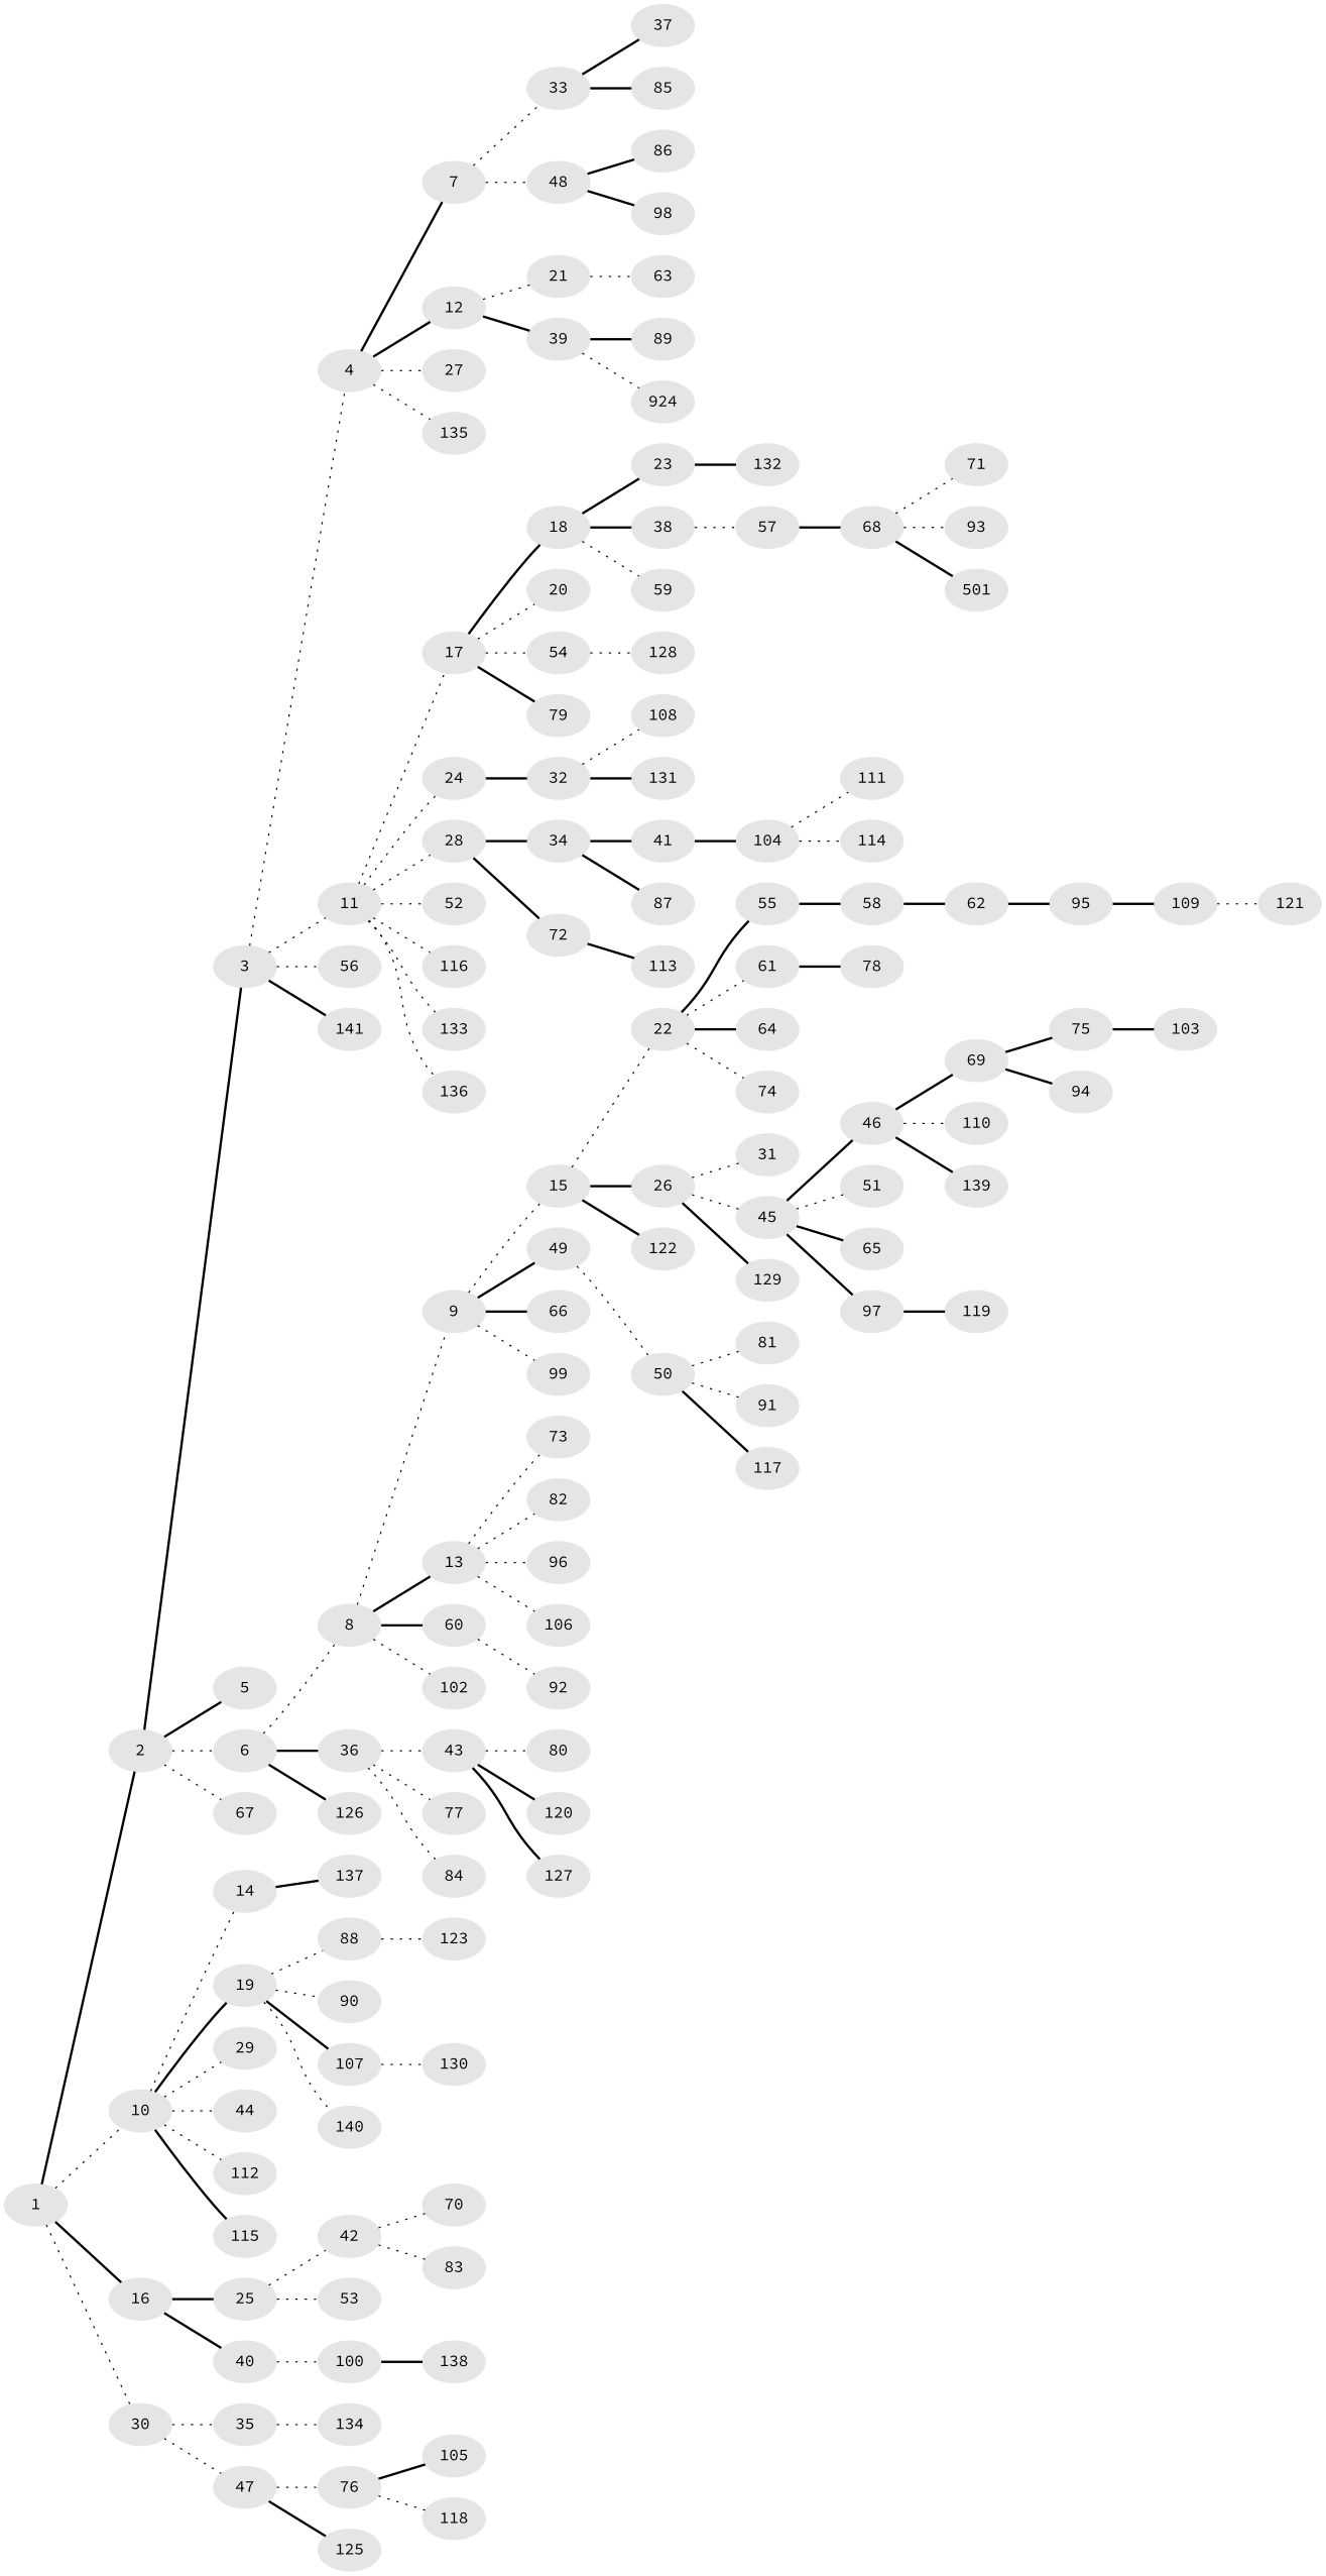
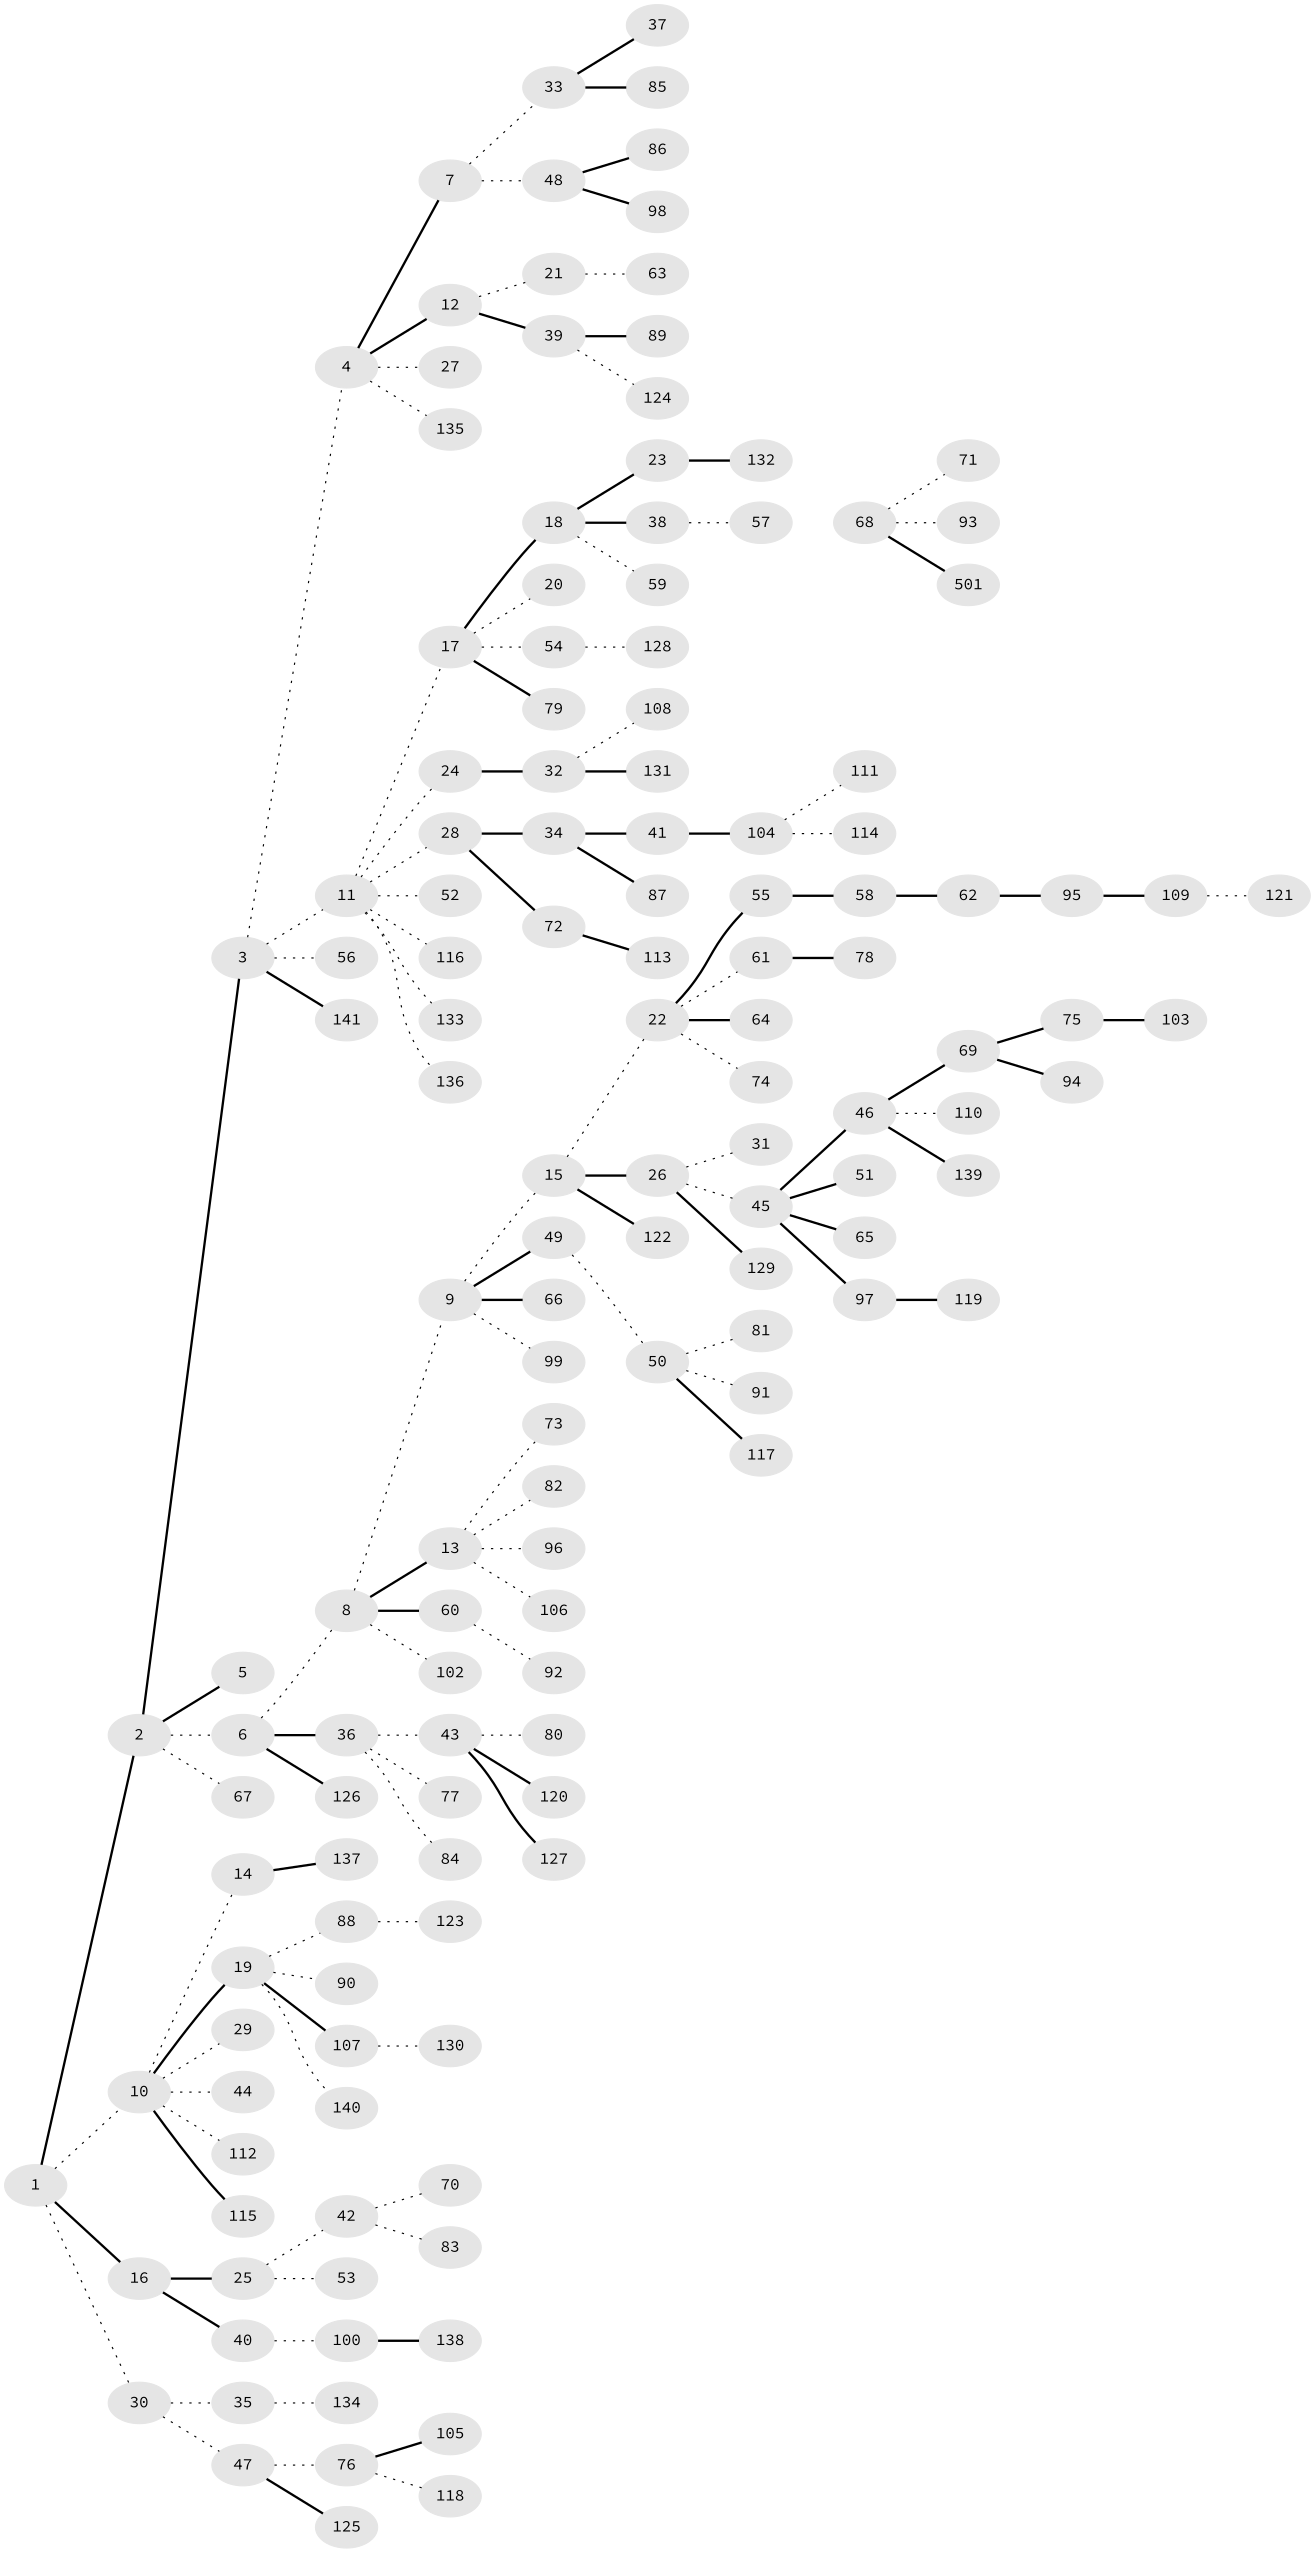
  graph {
    fontname="Source Code Pro"
    rankdir=LR
    node [color=gray90 fontname="Source Code Pro" style=filled]
    edge [fontname="Source Code Pro" style=dotted]
    1
    2
    10
    16
    30
    3
    5
    6
    67
    14
    19
    29
    44
    112
    115
    25
    40
    35
    47
    4
    11
    56
    141
    8
    36
    126
    7
    12
    27
    135
    17
    24
    28
    52
    116
    133
    136
    33
    48
    21
    39
    9
    13
    60
    102
    43
    77
    84
    37
    85
    86
    98
    15
    49
    66
    99
    73
    82
    96
    106
    92
    22
    26
    122
    50
    137
    88
    90
    107
    140
    18
    20
    54
    79
    32
    34
    72
    63
    89
-   124 [label=924]
+   124
    55
    61
    64
    74
    31
    45
    129
    42
    53
    100
    23
    38
    59
    128
    132
    57
    123
    130
    58
    78
    108
    131
    70
    83
    46
    51
    65
    97
    41
    87
    113
    134
    76
    125
    104
    80
    120
    127
    68
    138
    111
    114
    69
    110
    139
    119
    75
    94
    105
    118
    81
    91
    117
    62
    71
    93
    n137 [label=501]
    95
    109
    103
    121
    1 -- 2 [style=bold]
    1 -- 10
    1 -- 16 [style=bold]
    1 -- 30
    2 -- 3 [style=bold]
    2 -- 5 [style=bold]
    2 -- 6
    2 -- 67
    10 -- 14
    10 -- 19 [style=bold]
    10 -- 29
    10 -- 44
    10 -- 112
    10 -- 115 [style=bold]
    16 -- 25 [style=bold]
    16 -- 40 [style=bold]
    30 -- 35
    30 -- 47
    3 -- 4
    3 -- 11
    3 -- 56
    3 -- 141 [style=bold]
    6 -- 8
    6 -- 36 [style=bold]
    6 -- 126 [style=bold]
    14 -- 137 [style=bold]
    19 -- 88
    19 -- 90
    19 -- 107 [style=bold]
    19 -- 140
    25 -- 42
    25 -- 53
    40 -- 100
    35 -- 134
    47 -- 76
    47 -- 125 [style=bold]
    4 -- 7 [style=bold]
    4 -- 12 [style=bold]
    4 -- 27
    4 -- 135
    11 -- 17
    11 -- 24
    11 -- 28
    11 -- 52
    11 -- 116
    11 -- 133
    11 -- 136
    8 -- 9
    8 -- 13 [style=bold]
    8 -- 60 [style=bold]
    8 -- 102
    36 -- 43
    36 -- 77
    36 -- 84
    7 -- 33
    7 -- 48
    12 -- 21
    12 -- 39 [style=bold]
    17 -- 18 [style=bold]
    17 -- 20
    17 -- 54
    17 -- 79 [style=bold]
    24 -- 32 [style=bold]
    28 -- 34 [style=bold]
    28 -- 72 [style=bold]
    33 -- 37 [style=bold]
    33 -- 85 [style=bold]
    48 -- 86 [style=bold]
    48 -- 98 [style=bold]
    21 -- 63
    39 -- 89 [style=bold]
    39 -- 124
    9 -- 15
    9 -- 49 [style=bold]
    9 -- 66 [style=bold]
    9 -- 99
    13 -- 73
    13 -- 82
    13 -- 96
    13 -- 106
    60 -- 92
    43 -- 80
    43 -- 120 [style=bold]
    43 -- 127 [style=bold]
    15 -- 22
    15 -- 26 [style=bold]
    15 -- 122 [style=bold]
    49 -- 50
    22 -- 55 [style=bold]
    22 -- 61
    22 -- 64 [style=bold]
    22 -- 74
    26 -- 31
    26 -- 45
    26 -- 129 [style=bold]
    50 -- 81
    50 -- 91
    50 -- 117 [style=bold]
    88 -- 123
    107 -- 130
    18 -- 23 [style=bold]
    18 -- 38 [style=bold]
    18 -- 59
    54 -- 128
    32 -- 108
    32 -- 131 [style=bold]
    34 -- 41 [style=bold]
    34 -- 87 [style=bold]
    72 -- 113 [style=bold]
    55 -- 58 [style=bold]
    61 -- 78 [style=bold]
    45 -- 46 [style=bold]
-   45 -- 51
+   45 -- 51 [style=bold]
    45 -- 65 [style=bold]
    45 -- 97 [style=bold]
    42 -- 70
    42 -- 83
    100 -- 138 [style=bold]
    23 -- 132 [style=bold]
    38 -- 57
-   57 -- 68 [style=bold]
    58 -- 62 [style=bold]
    46 -- 69 [style=bold]
    46 -- 110
    46 -- 139 [style=bold]
    97 -- 119 [style=bold]
    41 -- 104 [style=bold]
    76 -- 105 [style=bold]
    76 -- 118
    104 -- 111
    104 -- 114
    68 -- 71
    68 -- 93
    68 -- n137 [style=bold]
    69 -- 75 [style=bold]
    69 -- 94 [style=bold]
    75 -- 103 [style=bold]
    62 -- 95 [style=bold]
    95 -- 109 [style=bold]
    109 -- 121
  }
